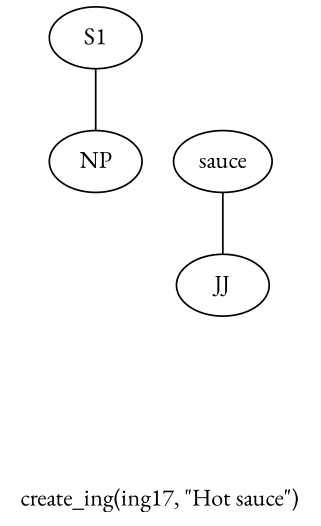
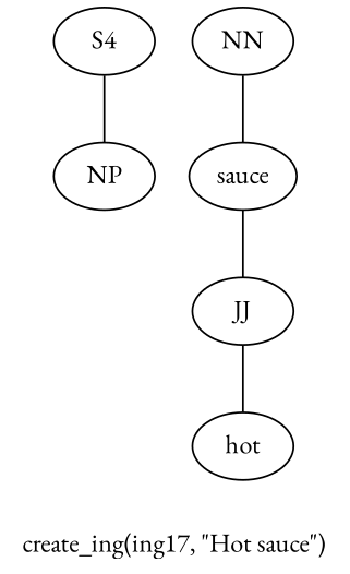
  graph {
    fontname="EB Garamond"
    label="create_ing(ing17, \"Hot sauce\")"
    node [fontname="EB Garamond"]
    edge [fontname="EB Garamond"]
-   n1 [label=S1]
+   n1 [label=S4]
    n2 [label=NP]
    n3 [label=JJ]
+   n4 [label=hot]
+   n5 [label=NN]
    n6 [label=sauce]
    n1 -- n2
+   n3 -- n4
+   n5 -- n6
    n6 -- n3
  }
